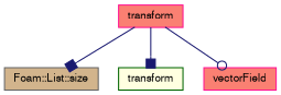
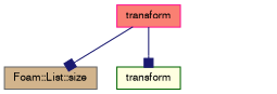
  digraph {
    rankdir=TB
    node [color=deeppink fillcolor=salmon fontname=FreeSans fontsize=10 shape=record style=filled]
    edge [color=midnightblue fontname=FreeSans fontsize=10 labelfontname=FreeSans labelfontsize=10 style=solid arrowhead=box]
    n1 [fontcolor=black height=0.2 label=transform width=0.4]
    n2 [color=gray40 height=0.2 label="Foam::List::size" width=0.4 fillcolor=tan]
    n3 [color=darkgreen height=0.2 label=transform width=0.4 fillcolor=lightyellow]
-   n4 [height=0.2 label=vectorField width=0.4]
    n1 -> n2
    n1 -> n3
-   n1 -> n4 [arrowhead=odot]
  }
